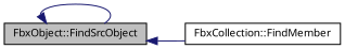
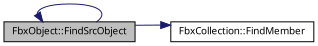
  digraph {
    rankdir=LR
    fontname="Noto Sans"
    node [color=black fontname="Noto Sans" fontsize=10 shape=record style=filled]
    edge [color=midnightblue dir=back fontname="Noto Sans" fontsize=10 labelfontname=Helvetica labelfontsize=10 style=solid]
    n1 [fillcolor=grey75 fontcolor=black height=0.2 label="FbxObject::FindSrcObject" width=0.4]
    n2 [fillcolor=white height=0.2 label="FbxCollection::FindMember" width=0.4]
    n1 -> n1
-   n1 -> n2
+   n2 -> n1
  }
